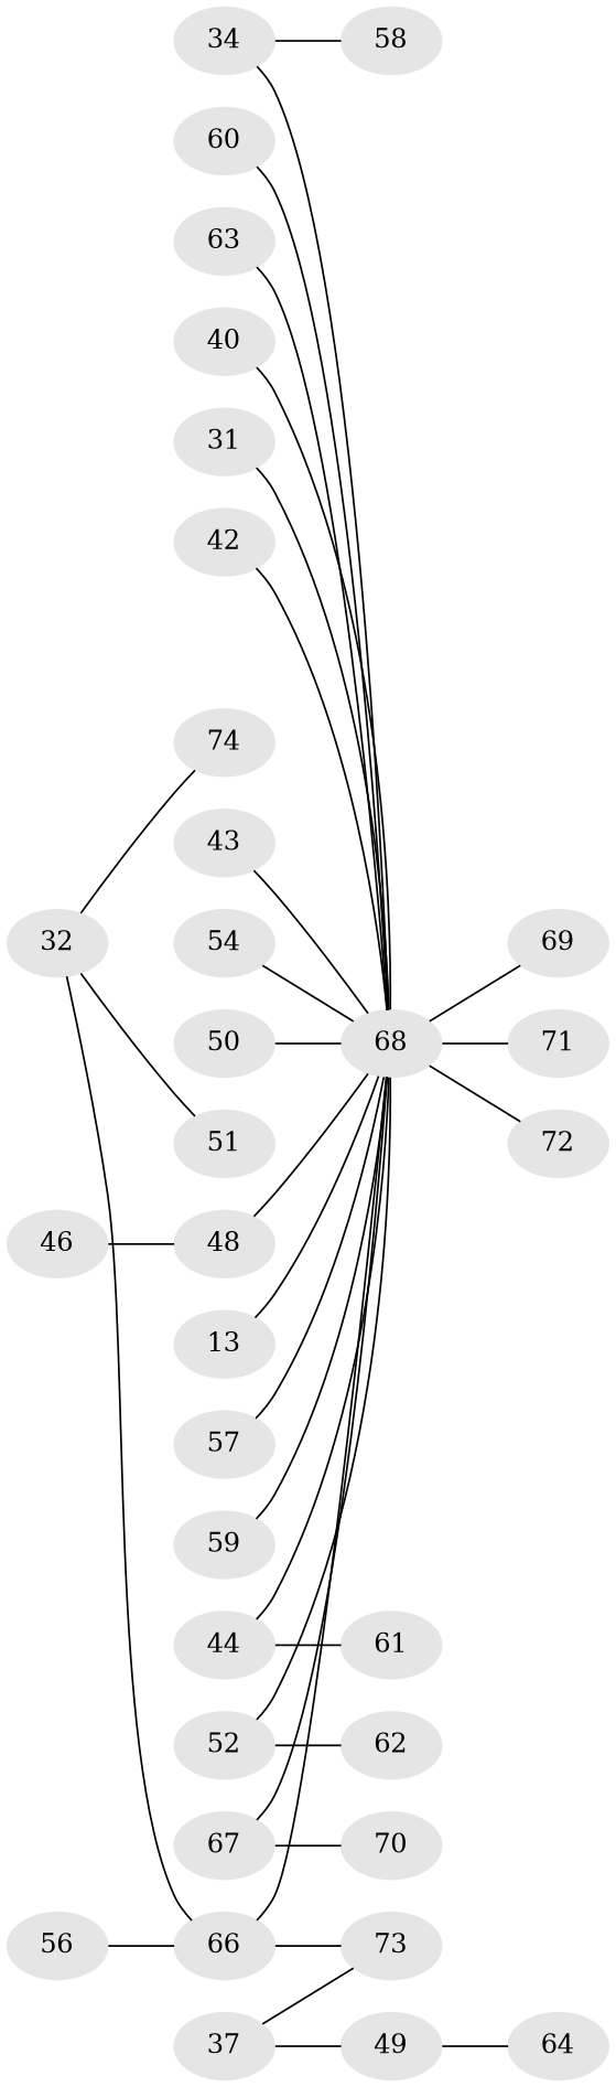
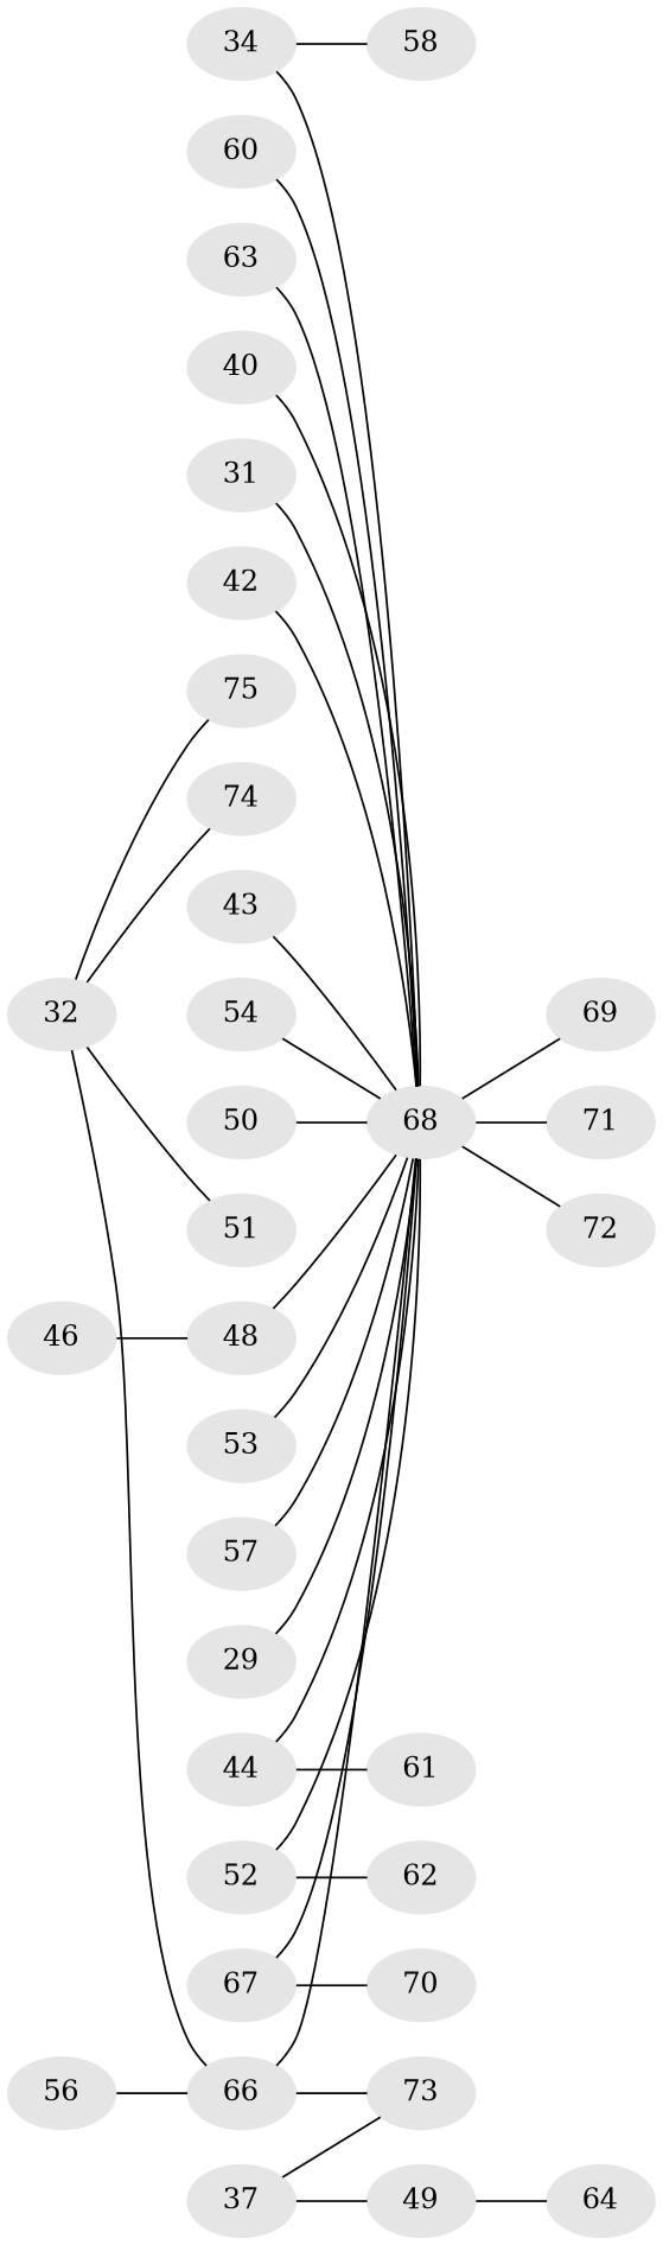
  graph {
    rankdir=LR
    node [color=gray90 style=filled]
    32 [super="+9+12+29+31"]
    n2 [label=51]
    66 [super="+51"]
    74
+   75
    68 [super="+39"]
    73 [super="+26"]
    34
    58
    69
    71
    72
    37
    49
    64
    40
    n17 [label=31]
    42
    43
    44 [super="+27"]
    61
    48 [super="+45"]
    46
    54 [super="+35"]
    50
    52
    62
-   53 [label=13]
+   53
    56
    57
-   59
+   59 [label=29]
    60
    63
    67
    70
    32 -- n2
    32 -- 66
    32 -- 74
+   32 -- 75
    66 -- 68
    66 -- 73
    68 -- 69
    68 -- 71
    68 -- 72
    34 -- 68
    34 -- 58
    37 -- 73
    37 -- 49
    49 -- 64
    40 -- 68
    n17 -- 68
    42 -- 68
    43 -- 68
    44 -- 68
    44 -- 61
    48 -- 68
    46 -- 48
    54 -- 68
    50 -- 68
    52 -- 68
    52 -- 62
    53 -- 68
    56 -- 66
    57 -- 68
    59 -- 68
    60 -- 68
    63 -- 68
    67 -- 68
    67 -- 70
  }
